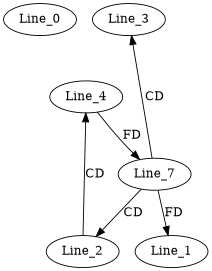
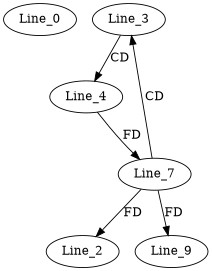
  digraph {
    Line_0
    Line_3
    Line_4
    Line_7
    n5 [label=Line_2]
-   Line_9 [label=Line_1]
-   n5 -> Line_4 [label=CD]
+   Line_9
+   Line_3 -> Line_4 [label=CD]
    Line_4 -> Line_7 [label=FD]
    Line_7 -> Line_3 [label=CD]
-   Line_7 -> n5 [label=CD]
+   Line_7 -> n5 [label=FD]
    Line_7 -> Line_9 [label=FD]
  }
